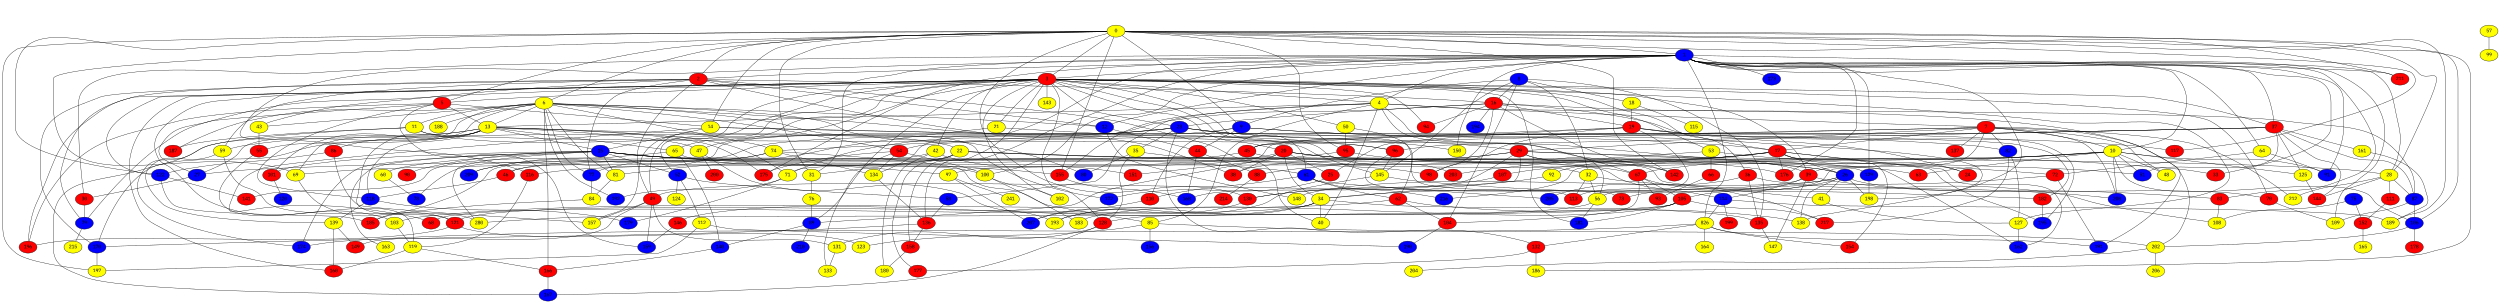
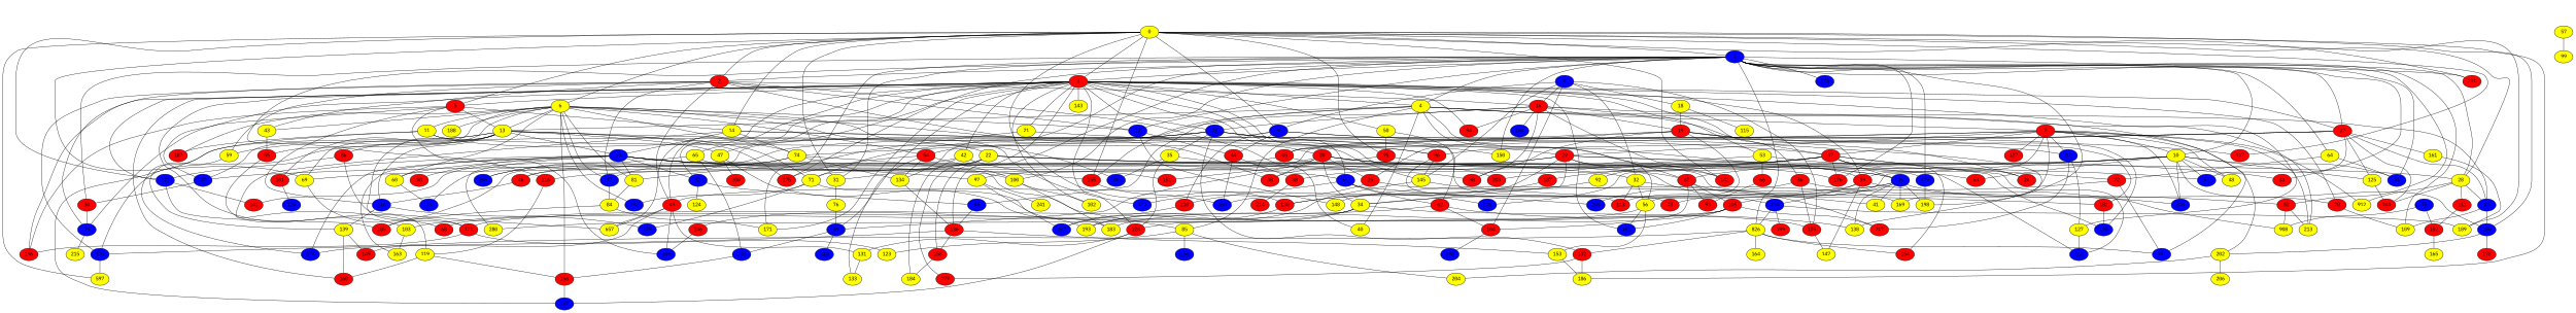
  graph {
    fontname="IBM Plex Mono"
    node [fillcolor=yellow fontname="IBM Plex Mono" style=filled]
    edge [fontname="IBM Plex Mono"]
    1 [fillcolor=blue]
    0
    2 [fillcolor=red]
    3 [fillcolor=red]
    5 [fillcolor=red]
    6
    9 [fillcolor=blue]
    14
    28
    31
    69
    95 [fillcolor=red]
    106 [fillcolor=blue]
    117 [fillcolor=red]
    122 [fillcolor=blue]
    130 [fillcolor=red]
    142 [fillcolor=red]
    155 [fillcolor=red]
    186
    189
-   197
+   197 [label=597]
    211 [fillcolor=red]
    4
    10
    12 [fillcolor=blue]
    30 [fillcolor=red]
    33 [fillcolor=red]
    37 [fillcolor=red]
    64
    83 [fillcolor=red]
    91 [fillcolor=blue]
    100
    109
    116 [fillcolor=red]
    n35 [label=826]
    129 [fillcolor=blue]
    134
    136 [fillcolor=red]
    150
+   171
    173 [fillcolor=blue]
    175 [fillcolor=red]
    176 [fillcolor=red]
    198
    16 [fillcolor=red]
    38 [fillcolor=red]
    40
    43
    49 [fillcolor=red]
    59
    77 [fillcolor=blue]
    79 [fillcolor=blue]
    170 [fillcolor=blue]
    50
    20 [fillcolor=red]
    21
    23 [fillcolor=blue]
    27 [fillcolor=blue]
    36 [fillcolor=red]
    39 [fillcolor=red]
    42
    47
    52 [fillcolor=blue]
    53
    61 [fillcolor=blue]
    65
    70 [fillcolor=red]
    94 [fillcolor=red]
    102
    103
    127
    128 [fillcolor=red]
    133
    143
-   157
+   157 [label=657]
    158 [fillcolor=red]
    160 [fillcolor=red]
    181 [fillcolor=blue]
    196 [fillcolor=red]
    203 [fillcolor=red]
    13
    118 [fillcolor=blue]
    159 [fillcolor=blue]
    11
    54 [fillcolor=red]
    55 [fillcolor=red]
    60
    74
    80 [fillcolor=blue]
    81
    145
    166 [fillcolor=red]
    172 [fillcolor=blue]
    187 [fillcolor=red]
    188
    192 [fillcolor=blue]
    17 [fillcolor=red]
    44 [fillcolor=red]
    110 [fillcolor=red]
    138
    15 [fillcolor=blue]
    68 [fillcolor=red]
    96 [fillcolor=red]
    182 [fillcolor=red]
    87 [fillcolor=blue]
-   212
+   212 [label=912]
    111 [fillcolor=red]
    144 [fillcolor=red]
    76
    62 [fillcolor=red]
    121 [fillcolor=red]
    151 [fillcolor=red]
    202
    178 [fillcolor=red]
    185 [fillcolor=red]
    141 [fillcolor=red]
    207 [fillcolor=blue]
    168 [fillcolor=blue]
    7 [fillcolor=red]
    26 [fillcolor=blue]
    58 [fillcolor=blue]
    67 [fillcolor=red]
    85
+   213
    48
    208 [fillcolor=blue]
    51 [fillcolor=blue]
    63 [fillcolor=red]
    113 [fillcolor=red]
    125
    216 [fillcolor=blue]
    148
    45 [fillcolor=red]
    97
    161
    72 [fillcolor=red]
-   108
+   108 [label=908]
    183
    119
    174 [fillcolor=blue]
    191 [fillcolor=blue]
    154 [fillcolor=red]
    132 [fillcolor=red]
    164
+   153
    71
    19 [fillcolor=red]
    98 [fillcolor=red]
    194 [fillcolor=blue]
    131
    149 [fillcolor=red]
    n152 [label=280]
    139
    84
    215
    25 [fillcolor=red]
    34
    41
    89 [fillcolor=blue]
    29 [fillcolor=red]
    35
    73 [fillcolor=red]
    78 [fillcolor=blue]
    209 [fillcolor=blue]
    135 [fillcolor=red]
    205 [fillcolor=blue]
    114 [fillcolor=blue]
    147
-   184 [label=180]
+   184
    193
    200 [fillcolor=red]
-   112
    124
    66 [fillcolor=red]
    140 [fillcolor=blue]
    163
    162 [fillcolor=blue]
    167 [fillcolor=blue]
    82 [fillcolor=blue]
    137 [fillcolor=red]
+   169
    86 [fillcolor=red]
    101 [fillcolor=red]
    104 [fillcolor=red]
    93 [fillcolor=red]
    105 [fillcolor=red]
    217 [fillcolor=red]
    123
    156 [fillcolor=blue]
    179 [fillcolor=blue]
    22
    24 [fillcolor=red]
    92
    107 [fillcolor=red]
    195 [fillcolor=blue]
    56
    88 [fillcolor=red]
    46 [fillcolor=red]
    204
    206
    8 [fillcolor=blue]
    18
    32
    115
    190 [fillcolor=blue]
    177 [fillcolor=red]
    90 [fillcolor=red]
    120 [fillcolor=blue]
    n209 [label=241]
    146 [fillcolor=red]
    210 [fillcolor=blue]
    199 [fillcolor=red]
    152 [fillcolor=red]
    214 [fillcolor=red]
    57
    99
    75 [fillcolor=blue]
    165
    1 -- 2
    1 -- 3
    1 -- 28
    1 -- 31
    1 -- 211
    1 -- 4
    1 -- 10
    1 -- 12
    1 -- 30
    1 -- 33
    1 -- 37
    1 -- 64
    1 -- 83
    1 -- 91
    1 -- 100
    1 -- 109
    1 -- 116
    1 -- n35
    1 -- 129
    1 -- 134
    1 -- 136
    1 -- 150
+   1 -- 171
    1 -- 173
    1 -- 175
    1 -- 176
    1 -- 198
    0 -- 1
    0 -- 2
    0 -- 3
    0 -- 5
    0 -- 6
    0 -- 9
    0 -- 14
    0 -- 28
    0 -- 31
    0 -- 69
    0 -- 95
    0 -- 106
    0 -- 117
    0 -- 122
    0 -- 130
    0 -- 142
    0 -- 155
    0 -- 186
    0 -- 189
    0 -- 197
    0 -- 211
    2 -- 12
    2 -- 16
    2 -- 38
    2 -- 40
    2 -- 43
    2 -- 49
    2 -- 59
    2 -- 77
    2 -- 79
    2 -- 170
    3 -- 5
    3 -- 122
    3 -- 4
    3 -- 37
+   3 -- 171
    3 -- 49
    3 -- 50
    3 -- 20
    3 -- 21
    3 -- 23
    3 -- 27
    3 -- 36
    3 -- 39
    3 -- 42
    3 -- 47
    3 -- 52
    3 -- 53
    3 -- 61
    3 -- 65
    3 -- 70
    3 -- 94
    3 -- 102
    3 -- 103
    3 -- 127
    3 -- 128
    3 -- 133
    3 -- 143
    3 -- 157
    3 -- 158
    3 -- 160
    3 -- 181
    3 -- 196
    3 -- 203
    5 -- 14
    5 -- 79
    5 -- 196
    5 -- 13
    5 -- 118
    5 -- 159
    6 -- 12
    6 -- 43
    6 -- 77
    6 -- 27
    6 -- 13
    6 -- 11
    6 -- 54
    6 -- 55
+   6 -- 60
    6 -- 74
    6 -- 80
    6 -- 81
    6 -- 145
    6 -- 166
    6 -- 172
    6 -- 187
    6 -- 188
    6 -- 192
    9 -- 170
    9 -- 17
    9 -- 44
    9 -- 110
    9 -- 138
+   14 -- 74
    14 -- 15
    14 -- 68
    14 -- 96
    14 -- 182
    28 -- 87
    28 -- 212
    28 -- 111
    28 -- 144
    31 -- 76
    69 -- 121
    95 -- 176
    95 -- 151
    106 -- 202
    106 -- 178
    122 -- 185
    122 -- 141
    130 -- 207
    155 -- 168
    4 -- 155
    4 -- 40
    4 -- 13
    4 -- 87
    4 -- 7
    4 -- 26
    4 -- 58
    4 -- 67
    4 -- 85
+   4 -- 213
    10 -- 106
    10 -- 91
    10 -- 27
    10 -- 67
    10 -- 48
    10 -- 208
    10 -- 51
    10 -- 63
    10 -- 113
    10 -- 125
    10 -- 216
    12 -- 44
    12 -- 148
    30 -- 79
    37 -- 96
    37 -- 87
    37 -- 144
    37 -- 51
    37 -- 125
    37 -- 45
    37 -- 97
    37 -- 161
    64 -- 91
    64 -- 72
+   83 -- 213
    83 -- 108
    100 -- 102
    100 -- 183
    116 -- 119
    n35 -- 174
    n35 -- 191
    n35 -- 154
    n35 -- 132
    n35 -- 164
    129 -- 198
    134 -- 136
    136 -- 170
    136 -- 158
+   136 -- 153
    16 -- 142
    16 -- 23
    16 -- 94
    16 -- 17
    16 -- 191
    16 -- 71
    16 -- 19
    16 -- 98
    16 -- 194
    43 -- 55
    49 -- 157
    49 -- 159
    49 -- 131
    49 -- 149
-   59 -- n152
    59 -- 139
    77 -- 84
    79 -- 215
    170 -- 197
    50 -- 95
    50 -- 62
    20 -- 142
    20 -- 116
    20 -- 38
    20 -- 63
    20 -- 25
    20 -- 34
    20 -- 41
    20 -- 89
    21 -- 81
    21 -- 96
    23 -- 150
    23 -- 74
    23 -- 132
    23 -- 29
    23 -- 35
    23 -- 73
    23 -- 78
    23 -- 209
    27 -- 30
    36 -- 108
    36 -- 135
    36 -- 205
    39 -- 83
    39 -- 49
    39 -- 114
    39 -- 147
    42 -- 151
    42 -- 185
    42 -- 184
    47 -- 193
    47 -- 200
    52 -- 58
-   52 -- 112
    52 -- 124
    53 -- 203
    53 -- 72
    53 -- 66
    61 -- 110
    61 -- 62
    61 -- 216
    61 -- 205
    65 -- 100
    65 -- 141
    65 -- 140
    70 -- 109
-   103 -- 119
+   103 -- 163
    127 -- 162
    128 -- 131
    128 -- 167
    158 -- 184
    13 -- 69
    13 -- 175
    13 -- 59
    13 -- 47
-   13 -- 65
    13 -- 118
    13 -- 15
    13 -- 121
    13 -- 71
    13 -- 167
    13 -- 82
    13 -- 86
    13 -- 101
    118 -- 139
    118 -- 179
    11 -- 187
    11 -- 26
    11 -- 174
    11 -- 22
    54 -- 100
    54 -- 134
    54 -- 175
    54 -- 89
    55 -- 119
    60 -- 78
    74 -- 134
    74 -- 77
    74 -- 85
    74 -- 209
    81 -- 84
    145 -- 182
    145 -- 193
    166 -- 167
    17 -- 69
    17 -- 176
    17 -- 26
    17 -- 154
    17 -- 71
    17 -- 162
    17 -- 24
    17 -- 92
    17 -- 107
    17 -- 195
    44 -- 168
    44 -- 88
    110 -- 207
    15 -- 155
    15 -- 129
    15 -- 52
    15 -- 61
    15 -- 60
    15 -- 81
    15 -- 97
    15 -- 174
    15 -- n152
    15 -- 163
    15 -- 101
    15 -- 32
    15 -- 90
    96 -- 145
    96 -- 113
    182 -- 195
    87 -- 106
    87 -- 109
    111 -- 152
    76 -- 89
    62 -- 103
    62 -- 138
    62 -- 104
    121 -- 196
    121 -- 123
    202 -- 204
    202 -- 206
    7 -- 10
    7 -- 39
    7 -- 54
    7 -- 17
    7 -- 212
    7 -- 202
+   7 -- 213
    7 -- 48
    7 -- 208
    7 -- 45
    7 -- 29
    7 -- 82
    7 -- 137
+   7 -- 169
    26 -- 198
    26 -- 70
    26 -- 138
    26 -- 148
    26 -- 34
    26 -- 41
    26 -- 73
+   26 -- 169
    58 -- 136
    67 -- 104
    67 -- 93
    67 -- 105
    67 -- 217
-   85 -- 202
+   85 -- 204
    85 -- 123
    85 -- 156
    125 -- 144
    45 -- 67
    45 -- 46
    97 -- 207
    97 -- n209
    161 -- 189
    72 -- 191
    72 -- 105
    119 -- 160
    119 -- 166
    132 -- 186
    132 -- 177
+   153 -- 186
    71 -- 192
+   71 -- 183
    71 -- 179
    19 -- 117
    19 -- 45
    19 -- 98
    19 -- 25
    19 -- 24
    19 -- 195
    19 -- 56
    131 -- 133
    139 -- 160
    139 -- 149
+   84 -- 171
    84 -- 185
    25 -- 172
-   34 -- 40
+   25 -- 169
    34 -- 68
    34 -- 135
    34 -- 193
    34 -- 146
-   41 -- 127
    89 -- 140
    89 -- 210
    29 -- 33
    29 -- 38
    29 -- 39
    29 -- 168
    29 -- 34
    29 -- 162
    29 -- 56
    29 -- 88
    35 -- 128
    35 -- 80
    35 -- 51
    135 -- 147
    114 -- 189
    114 -- n35
    114 -- 199
-   112 -- 197
-   112 -- 190
    66 -- 93
    140 -- 166
    82 -- 127
    82 -- 217
    86 -- 122
    86 -- 157
    101 -- 120
    104 -- 190
    105 -- 128
    105 -- 181
    105 -- 183
    105 -- n152
    105 -- 217
    22 -- 28
    22 -- 31
    22 -- 98
    22 -- 114
    22 -- 46
    22 -- 177
    92 -- 130
    107 -- 130
    56 -- 181
    56 -- 121
+   56 -- 153
    88 -- 214
    46 -- 118
    8 -- 9
    8 -- 16
    8 -- 145
    8 -- 135
    8 -- 104
    8 -- 18
    8 -- 32
    18 -- 19
    18 -- 115
    32 -- 208
    32 -- 113
    32 -- 56
    146 -- 159
    152 -- 165
    57 -- 99
    75 -- 108
    75 -- 152
  }
